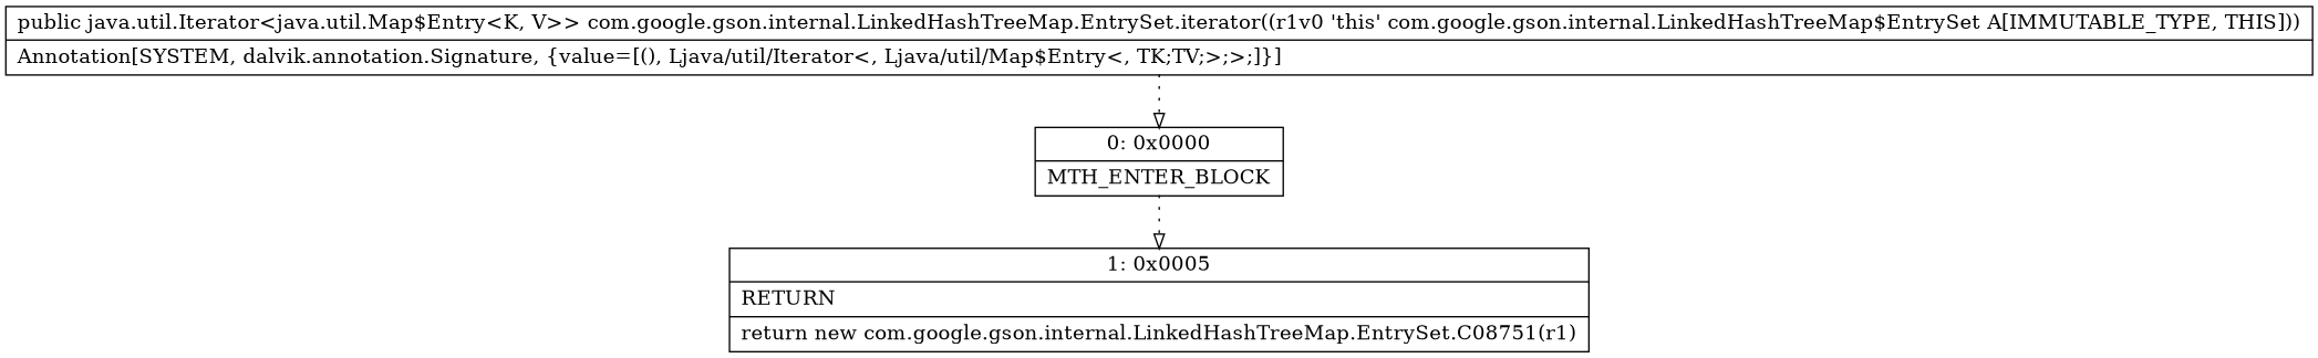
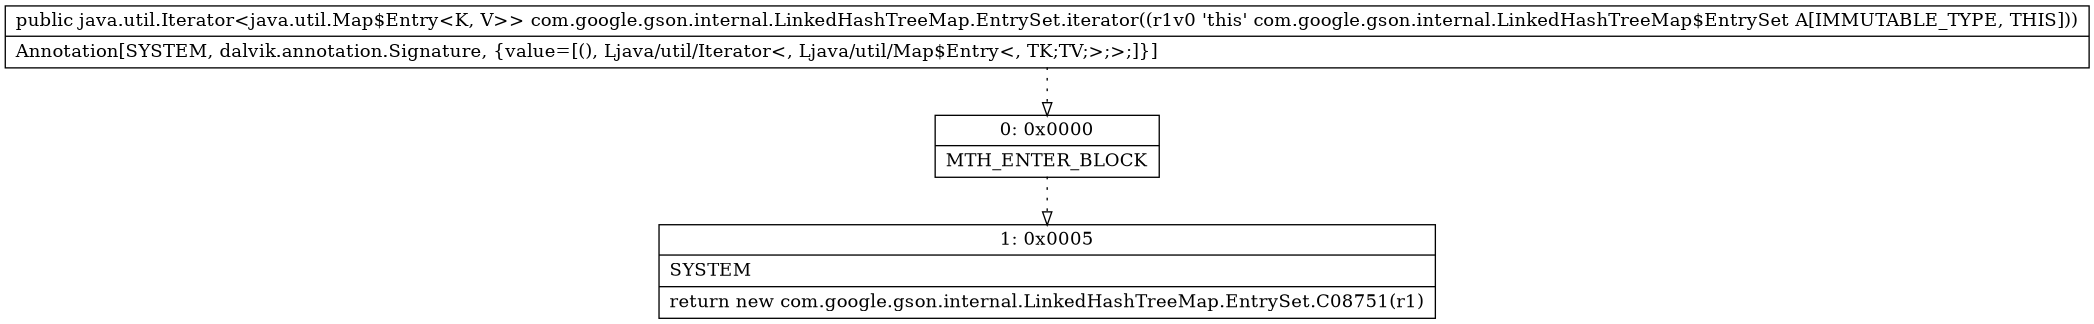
  digraph {
    node [shape=record color=black]
    edge [style=dotted arrowhead=onormal]
    n1 [label="{0\:\ 0x0000|MTH_ENTER_BLOCK\l}"]
-   n2 [label="{1\:\ 0x0005|RETURN\l|return new com.google.gson.internal.LinkedHashTreeMap.EntrySet.C08751(r1)\l}"]
+   n2 [label="{1\:\ 0x0005|SYSTEM\l|return new com.google.gson.internal.LinkedHashTreeMap.EntrySet.C08751(r1)\l}"]
    n3 [label="{public java.util.Iterator\<java.util.Map$Entry\<K, V\>\> com.google.gson.internal.LinkedHashTreeMap.EntrySet.iterator((r1v0 'this' com.google.gson.internal.LinkedHashTreeMap$EntrySet A[IMMUTABLE_TYPE, THIS]))  | Annotation[SYSTEM, dalvik.annotation.Signature, \{value=[(), Ljava\/util\/Iterator\<, Ljava\/util\/Map$Entry\<, TK;TV;\>;\>;]\}]\l}"]
    n1 -> n2
    n3 -> n1
  }
